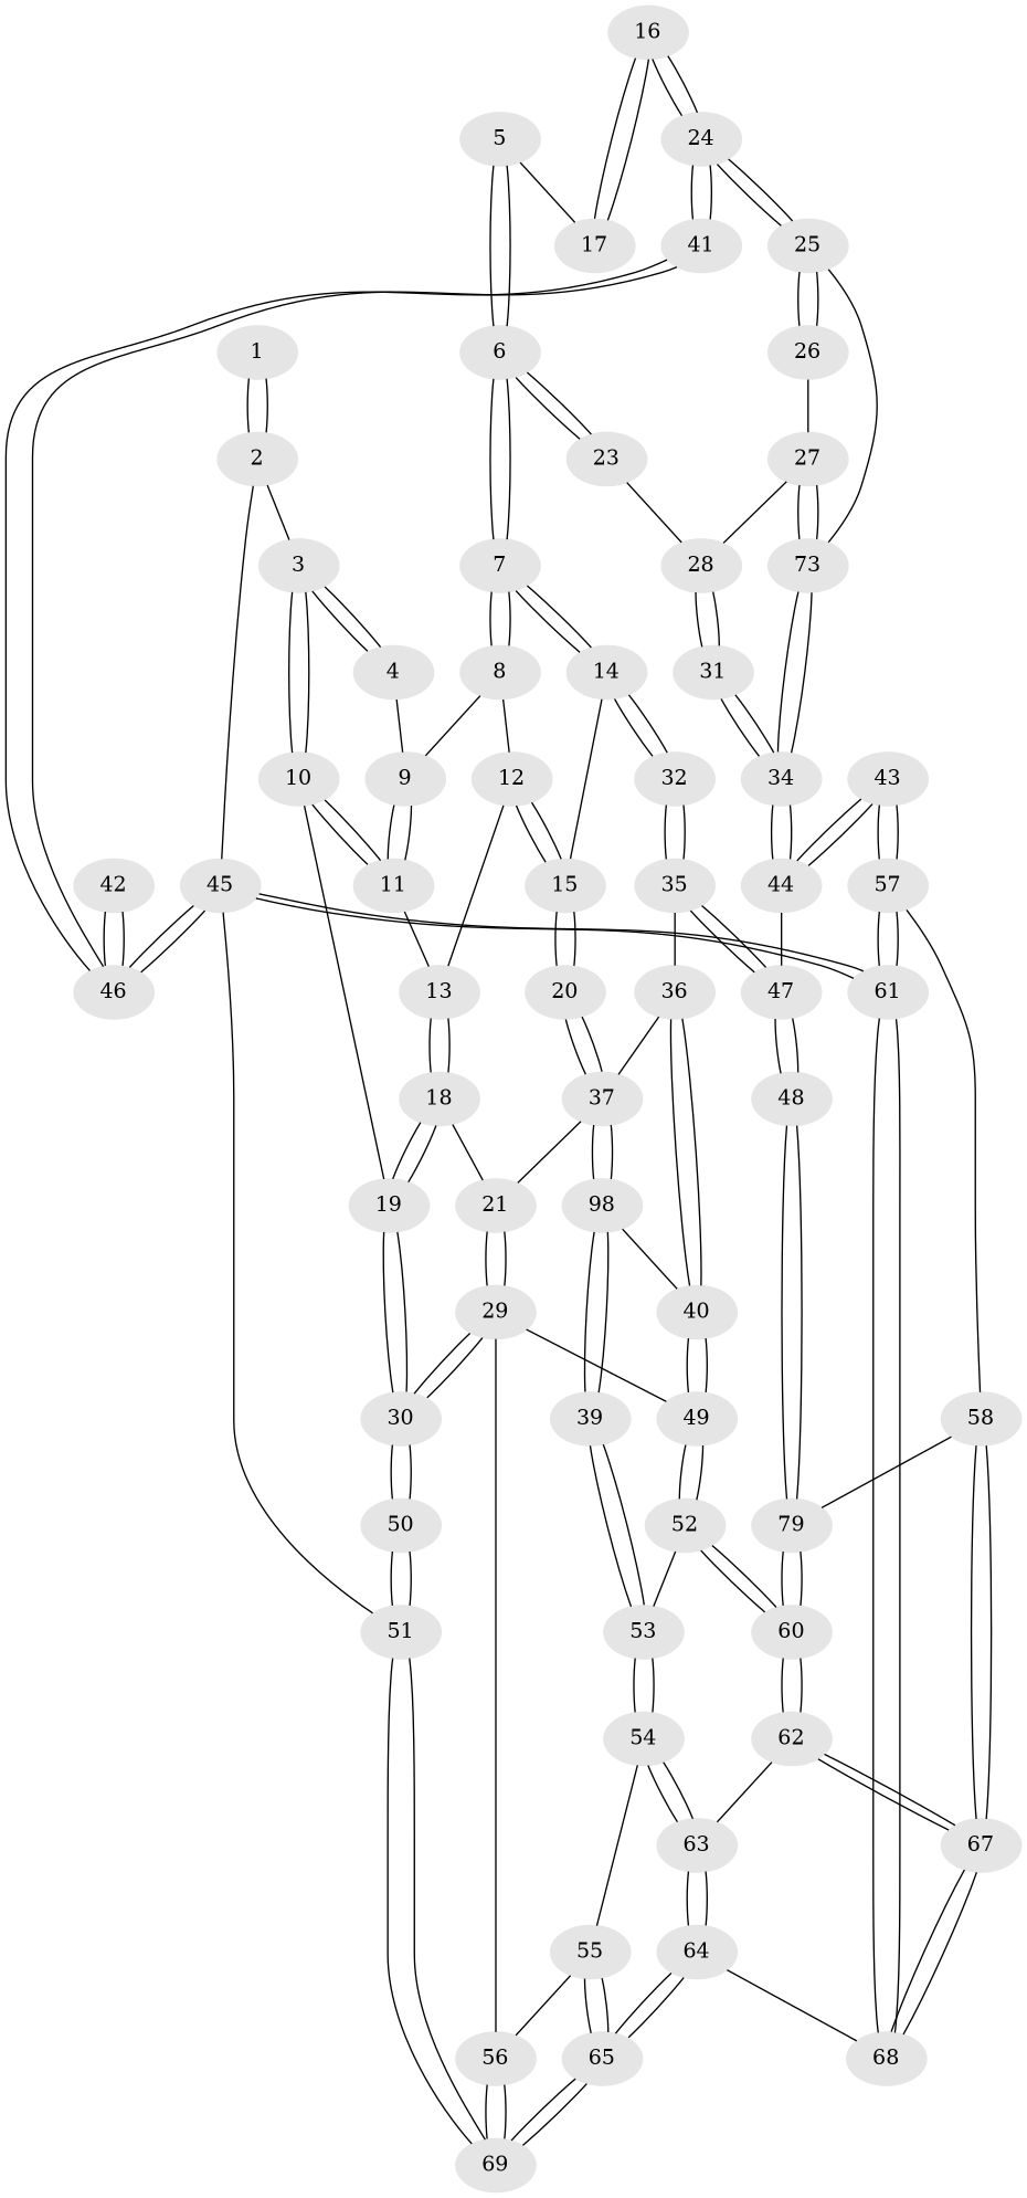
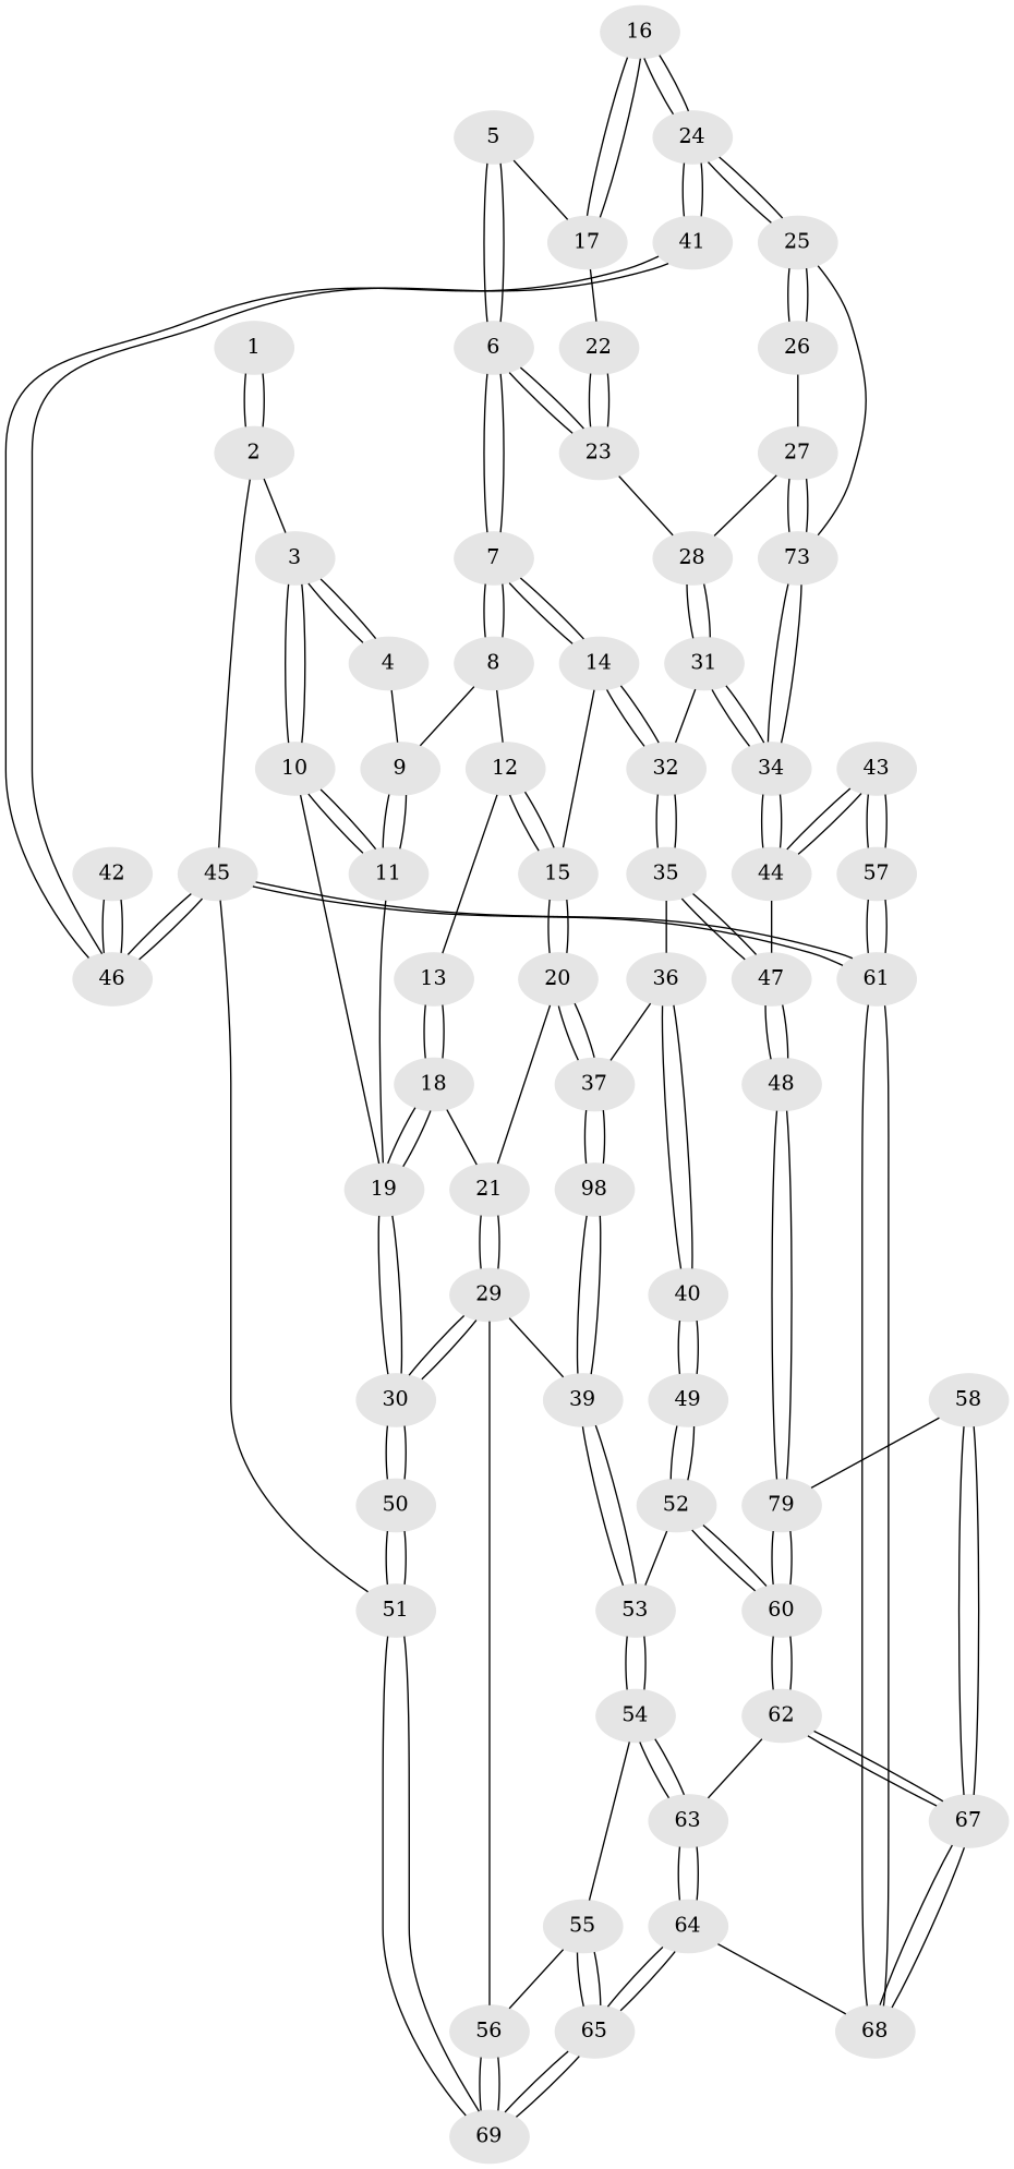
  graph {
    node [color=gray90 style=filled]
    1
    2
    3
    45
    5
    6
    17
    4
    10
    16
    24
    51
    46
    61
    9
    11
    19
    n18 [label=69]
    7
    23
+   22
    8
    14
    28
    12
    15
    32
    13
    30
    18
    20
    21
    35
    37
    25
    41
    29
    50
    n39 [label=98]
    39
    56
    26
    27
    31
    n45 [label=73]
    34
    53
    44
    36
    47
    40
    48
    49
    54
    52
    42
    43
    57
    58
    68
    n61 [label=79]
    60
    62
    55
    63
    65
    64
    67
    1 -- 2
    1 -- 2
    2 -- 3
    2 -- 45
    3 -- 4
    3 -- 4
    3 -- 10
    3 -- 10
    45 -- 51
    45 -- 46
    45 -- 46
    45 -- 61
    45 -- 61
    5 -- 6
    5 -- 6
    5 -- 17
    6 -- 7
    6 -- 7
    6 -- 23
    6 -- 23
+   17 -- 22
    4 -- 9
    10 -- 11
    10 -- 11
    10 -- 19
    16 -- 17
    16 -- 17
    16 -- 24
    16 -- 24
    24 -- 25
    24 -- 25
    24 -- 41
    24 -- 41
    51 -- n18
    51 -- n18
    61 -- 68
    61 -- 68
    9 -- 11
    9 -- 11
-   11 -- 13
+   11 -- 19
    19 -- 30
    19 -- 30
    7 -- 8
    7 -- 8
    7 -- 14
    7 -- 14
    23 -- 28
+   22 -- 23
+   22 -- 23
    8 -- 9
    8 -- 12
    14 -- 15
    14 -- 32
    14 -- 32
    28 -- 31
    28 -- 31
    12 -- 15
    12 -- 15
    12 -- 13
    15 -- 20
    15 -- 20
    32 -- 35
    32 -- 35
    13 -- 18
    13 -- 18
    30 -- 50
    30 -- 50
    18 -- 19
    18 -- 19
    18 -- 21
-   37 -- 21
+   20 -- 21
    20 -- 37
    20 -- 37
    21 -- 29
    21 -- 29
    35 -- 36
    35 -- 47
    35 -- 47
    37 -- n39
    37 -- n39
    25 -- 26
    25 -- 26
    25 -- n45
    41 -- 46
    41 -- 46
    29 -- 30
    29 -- 30
-   29 -- 49
+   29 -- 39
    29 -- 56
    50 -- 51
    50 -- 51
    n39 -- 39
    n39 -- 39
-   n39 -- 40
    39 -- 53
    39 -- 53
    56 -- n18
    56 -- n18
    26 -- 27
    27 -- 28
    27 -- n45
    27 -- n45
+   31 -- 32
    31 -- 34
    31 -- 34
    n45 -- 34
    n45 -- 34
    34 -- 44
    34 -- 44
    53 -- 54
    53 -- 54
    44 -- 47
    36 -- 37
    36 -- 40
    36 -- 40
    47 -- 48
    47 -- 48
    40 -- 49
    40 -- 49
    48 -- n61
    48 -- n61
    49 -- 52
    49 -- 52
    54 -- 55
    54 -- 63
    54 -- 63
    52 -- 53
    52 -- 60
    52 -- 60
    42 -- 46
    42 -- 46
    43 -- 44
    43 -- 44
    43 -- 57
    43 -- 57
    57 -- 61
    57 -- 61
-   57 -- 58
    58 -- n61
    58 -- 67
    58 -- 67
    n61 -- 60
    n61 -- 60
    60 -- 62
    60 -- 62
    62 -- 63
    62 -- 67
    62 -- 67
    55 -- 56
    55 -- 65
    55 -- 65
    63 -- 64
    63 -- 64
    65 -- n18
    65 -- n18
    64 -- 68
    64 -- 65
    64 -- 65
    67 -- 68
    67 -- 68
  }
